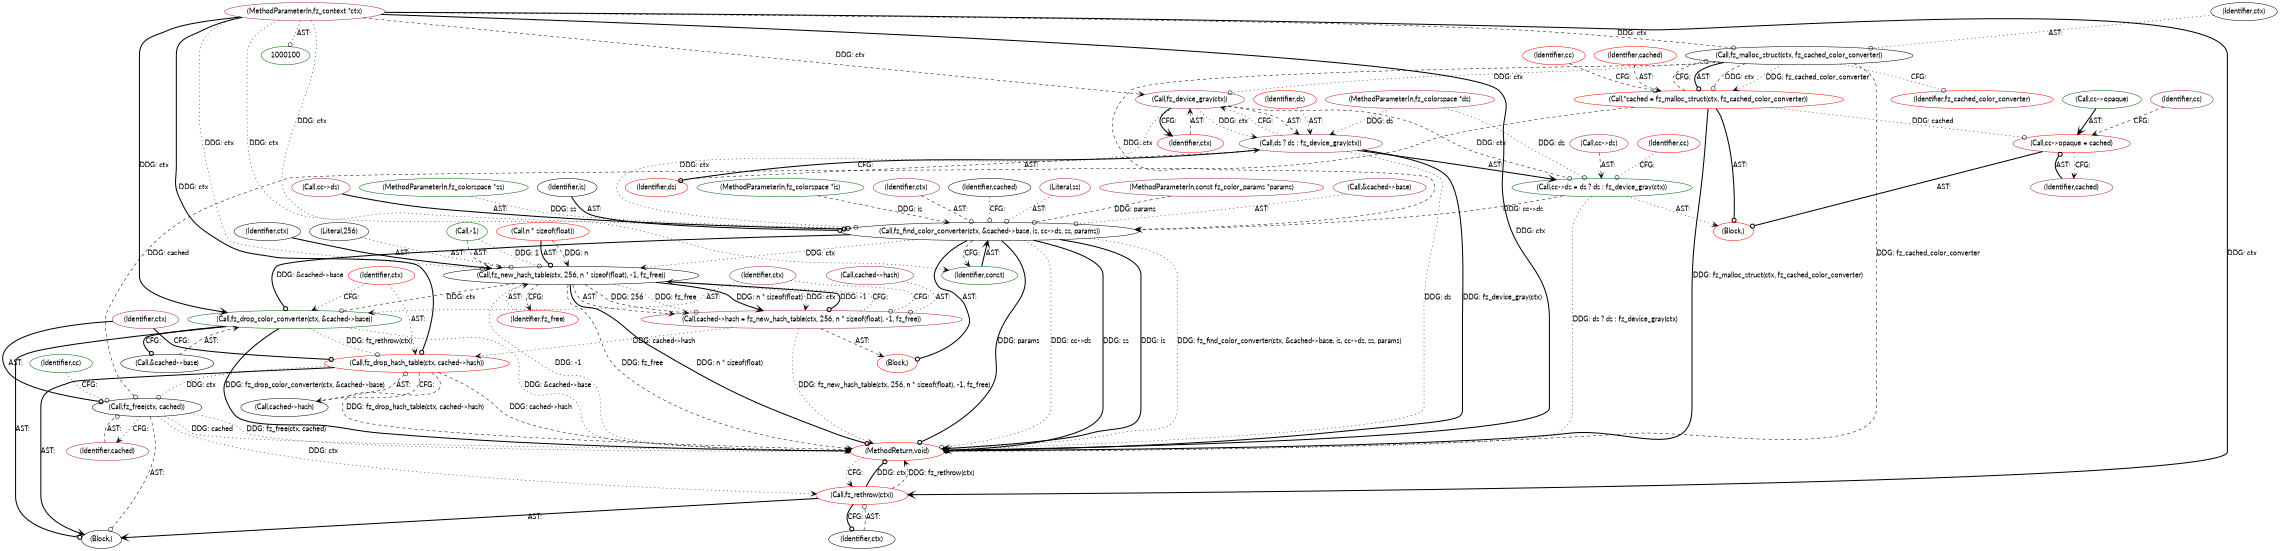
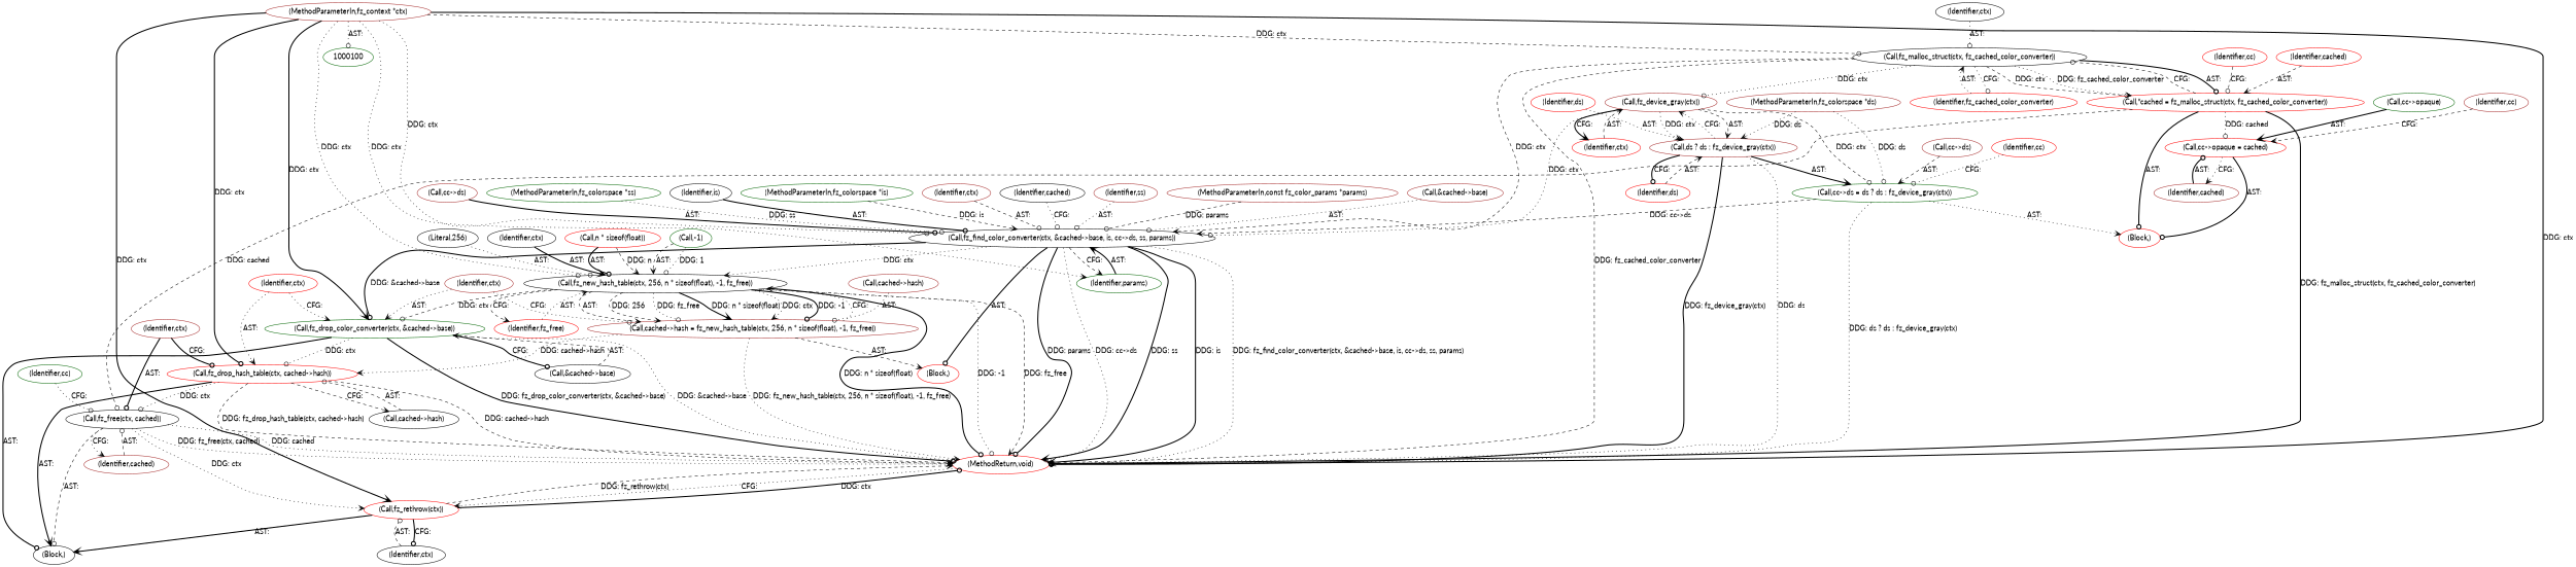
  digraph {
    fontname=Lato
    node [color=red fontname=Lato]
    edge [arrowhead=odot fontname=Lato style=dotted]
    n1 [color=black label="(Call,fz_malloc_struct(ctx, fz_cached_color_converter))"]
    n2 [label="(Call,*cached = fz_malloc_struct(ctx, fz_cached_color_converter))"]
    n3 [color=brown label="(Call,fz_device_gray(ctx))"]
    n4 [color=black label="(Call,fz_find_color_converter(ctx, &cached->base, is, cc->ds, ss, params))"]
    n5 [label="(Identifier,fz_cached_color_converter)"]
    n6 [label="(MethodReturn,void)"]
    n7 [color=black label="(Call,fz_free(ctx, cached))"]
    n8 [label="(Call,cc->opaque = cached)"]
    n9 [label="(Block,)"]
    n10 [color=darkgreen label="(Call,cc->ds = ds ? ds : fz_device_gray(ctx))"]
    n11 [color=brown label="(Call,ds ? ds : fz_device_gray(ctx))"]
    n12 [label="(Identifier,ctx)"]
    n13 [color=black label="(Call,fz_new_hash_table(ctx, 256, n * sizeof(float), -1, fz_free))"]
    n14 [color=darkgreen label="(Call,fz_drop_color_converter(ctx, &cached->base))"]
-   n15 [color=darkgreen label="(Identifier,const)"]
+   n15 [color=darkgreen label="(Identifier,params)"]
    n16 [label="(Block,)"]
    n17 [label="(Call,fz_rethrow(ctx))"]
    n18 [color=brown label="(MethodParameterIn,fz_context *ctx)"]
    n19 [label="(Call,fz_drop_hash_table(ctx, cached->hash))"]
    1000100 [color=darkgreen]
    n21 [color=black label="(Block,)"]
    n22 [color=brown label="(Identifier,cached)"]
    n23 [color=black label="(Identifier,ctx)"]
    n24 [color=brown label="(Call,cached->hash = fz_new_hash_table(ctx, 256, n * sizeof(float), -1, fz_free))"]
    n25 [label="(Identifier,fz_free)"]
    n26 [color=black label="(Call,cached->hash)"]
    n27 [color=black label="(Call,&cached->base)"]
    n28 [color=brown label="(Identifier,cached)"]
    n29 [label="(Identifier,ds)"]
    n30 [color=brown label="(Call,cc->ds)"]
    n31 [label="(Identifier,cc)"]
    n32 [color=darkgreen label="(MethodParameterIn,fz_colorspace *ss)"]
    n33 [color=black label="(Identifier,is)"]
    n34 [color=darkgreen label="(MethodParameterIn,fz_colorspace *is)"]
    n35 [color=black label="(Literal,256)"]
    n36 [color=brown label="(Call,cached->hash)"]
    n37 [color=black label="(Identifier,ctx)"]
    n38 [color=darkgreen label="(Call,-1)"]
    n39 [label="(Identifier,ds)"]
    n40 [color=brown label="(Identifier,ctx)"]
    n41 [color=black label="(Identifier,cached)"]
-   n42 [color=brown label="(Literal,ss)"]
+   n42 [color=brown label="(Identifier,ss)"]
    n43 [label="(Call,n * sizeof(float))"]
    n44 [color=brown label="(MethodParameterIn,const fz_color_params *params)"]
    n45 [color=brown label="(Call,cc->ds)"]
    n46 [label="(Identifier,ctx)"]
    n47 [label="(Identifier,cc)"]
    n48 [color=darkgreen label="(Identifier,cc)"]
    n49 [color=brown label="(Identifier,ctx)"]
    n50 [color=brown label="(MethodParameterIn,fz_colorspace *ds)"]
    n51 [color=brown label="(Call,&cached->base)"]
    n52 [color=brown label="(Identifier,ctx)"]
    n53 [label="(Identifier,cached)"]
    n54 [color=black label="(Identifier,ctx)"]
    n55 [color=brown label="(Identifier,cc)"]
    n56 [color=darkgreen label="(Call,cc->opaque)"]
    n1 -> n2 [label="AST: " style=bold]
    n1 -> n2 [label="DDG: ctx" style=dashed]
    n1 -> n2 [arrowhead=vee label="DDG: fz_cached_color_converter"]
    n1 -> n3 [label="DDG: ctx"]
    n1 -> n4 [arrowhead=vee label="DDG: ctx" style=dashed]
    n1 -> n5 [label="CFG: "]
    n1 -> n6 [label="DDG: fz_cached_color_converter" style=dashed]
    n2 -> n1 [label="CFG: " style=dashed]
    n2 -> n6 [label="DDG: fz_malloc_struct(ctx, fz_cached_color_converter)" style=bold]
    n2 -> n7 [label="DDG: cached" style=dashed]
    n2 -> n8 [label="DDG: cached"]
    n2 -> n9 [label="AST: " style=bold]
    n3 -> n4 [label="DDG: ctx"]
    n3 -> n10 [label="DDG: ctx" style=dashed]
    n3 -> n11 [arrowhead=vee label="AST: " style=dashed]
    n3 -> n11 [arrowhead=vee label="DDG: ctx"]
    n3 -> n12 [arrowhead=vee label="CFG: " style=bold]
    n4 -> n6 [label="DDG: cc->ds"]
    n4 -> n6 [arrowhead=vee label="DDG: ss" style=bold]
    n4 -> n6 [arrowhead=vee label="DDG: is" style=bold]
    n4 -> n6 [label="DDG: fz_find_color_converter(ctx, &cached->base, is, cc->ds, ss, params)"]
    n4 -> n6 [label="DDG: params" style=bold]
    n4 -> n13 [arrowhead=vee label="DDG: ctx"]
    n4 -> n14 [label="DDG: &cached->base" style=bold]
    n4 -> n15 [arrowhead=vee label="CFG: " style=dashed]
    n4 -> n16 [label="AST: " style=bold]
+   n5 -> n1 [arrowhead=vee label="AST: "]
    n6 -> n17 [arrowhead=vee label="CFG: "]
    n7 -> n6 [arrowhead=vee label="DDG: fz_free(ctx, cached)"]
    n7 -> n6 [arrowhead=vee label="DDG: cached"]
    n7 -> n17 [arrowhead=vee label="DDG: ctx"]
    n7 -> n21 [label="AST: " style=dashed]
    n7 -> n22 [arrowhead=vee label="CFG: "]
    n8 -> n9 [label="AST: " style=bold]
    n8 -> n28 [arrowhead=vee label="CFG: "]
    n10 -> n4 [arrowhead=vee label="DDG: cc->ds" style=dashed]
    n10 -> n6 [label="DDG: ds ? ds : fz_device_gray(ctx)"]
    n10 -> n9 [arrowhead=vee label="AST: "]
    n11 -> n3 [arrowhead=vee label="CFG: "]
    n11 -> n6 [arrowhead=vee label="DDG: ds"]
    n11 -> n6 [label="DDG: fz_device_gray(ctx)" style=bold]
    n11 -> n10 [arrowhead=vee label="AST: " style=bold]
    n11 -> n29 [label="CFG: " style=bold]
    n12 -> n3 [arrowhead=vee label="AST: " style=dashed]
    n13 -> n6 [label="DDG: n * sizeof(float)" style=bold]
    n13 -> n6 [label="DDG: -1"]
    n13 -> n6 [arrowhead=vee label="DDG: fz_free" style=dashed]
    n13 -> n14 [label="DDG: ctx" style=dashed]
    n13 -> n24 [arrowhead=vee label="AST: " style=dashed]
    n13 -> n24 [arrowhead=vee label="DDG: 256" style=dashed]
    n13 -> n24 [label="DDG: fz_free"]
    n13 -> n24 [arrowhead=vee label="DDG: n * sizeof(float)" style=bold]
    n13 -> n24 [arrowhead=vee label="DDG: ctx"]
    n13 -> n24 [label="DDG: -1" style=bold]
    n13 -> n25 [arrowhead=vee label="CFG: " style=dashed]
    n14 -> n6 [label="DDG: &cached->base"]
    n14 -> n6 [label="DDG: fz_drop_color_converter(ctx, &cached->base)" style=bold]
-   n14 -> n19 [label="DDG: fz_rethrow(ctx)"]
+   n14 -> n19 [label="DDG: ctx"]
    n14 -> n21 [label="AST: " style=bold]
    n14 -> n27 [label="CFG: " style=bold]
    n15 -> n4 [arrowhead=vee label="AST: " style=bold]
    n17 -> n6 [label="DDG: ctx" style=bold]
    n17 -> n6 [arrowhead=vee label="DDG: fz_rethrow(ctx)" style=dashed]
    n17 -> n21 [arrowhead=vee label="AST: " style=bold]
    n17 -> n23 [label="CFG: " style=bold]
    n18 -> n1 [label="DDG: ctx" style=dashed]
-   n18 -> n3 [arrowhead=vee label="DDG: ctx" style=dashed]
    n18 -> n4 [label="DDG: ctx"]
    n18 -> n6 [label="DDG: ctx" style=bold]
    n18 -> n13 [label="DDG: ctx"]
    n18 -> n14 [arrowhead=vee label="DDG: ctx" style=bold]
    n18 -> n15 [arrowhead=vee label="DDG: ctx"]
    n18 -> n17 [arrowhead=vee label="DDG: ctx" style=bold]
    n18 -> n19 [label="DDG: ctx" style=bold]
    n18 -> 1000100 [label="AST: "]
    n19 -> n6 [label="DDG: cached->hash" style=dashed]
    n19 -> n6 [arrowhead=vee label="DDG: fz_drop_hash_table(ctx, cached->hash)" style=dashed]
    n19 -> n7 [label="DDG: ctx"]
    n19 -> n21 [arrowhead=vee label="AST: " style=bold]
    n19 -> n26 [arrowhead=vee label="CFG: " style=dashed]
    n22 -> n7 [label="AST: " style=dashed]
    n23 -> n17 [label="AST: " style=dashed]
    n24 -> n6 [arrowhead=vee label="DDG: fz_new_hash_table(ctx, 256, n * sizeof(float), -1, fz_free)"]
    n24 -> n13 [arrowhead=vee label="CFG: "]
    n24 -> n16 [arrowhead=vee label="AST: " style=dashed]
    n24 -> n19 [arrowhead=vee label="DDG: cached->hash"]
    n25 -> n13 [arrowhead=vee label="AST: "]
    n26 -> n19 [label="AST: " style=dashed]
    n27 -> n14 [arrowhead=vee label="AST: " style=dashed]
    n28 -> n8 [label="AST: " style=bold]
    n29 -> n11 [arrowhead=vee label="AST: " style=dashed]
    n30 -> n4 [label="AST: " style=bold]
    n31 -> n10 [label="CFG: "]
    n32 -> n4 [label="DDG: ss"]
    n33 -> n4 [label="AST: " style=bold]
    n34 -> n4 [arrowhead=vee label="DDG: is" style=dashed]
    n35 -> n13 [label="AST: "]
    n36 -> n24 [label="AST: "]
    n37 -> n1 [label="AST: "]
    n38 -> n13 [arrowhead=vee label="AST: " style=dashed]
    n38 -> n13 [label="DDG: 1"]
    n39 -> n11 [arrowhead=vee label="AST: "]
    n40 -> n4 [label="AST: " style=dashed]
    n41 -> n4 [label="CFG: "]
    n42 -> n4 [label="AST: "]
    n43 -> n13 [label="AST: " style=bold]
    n43 -> n13 [arrowhead=vee label="DDG: n" style=dashed]
    n44 -> n4 [label="DDG: params" style=dashed]
    n45 -> n10 [arrowhead=vee label="AST: " style=dashed]
    n46 -> n14 [arrowhead=vee label="CFG: "]
    n46 -> n19 [arrowhead=vee label="AST: "]
    n47 -> n2 [label="CFG: " style=dashed]
    n48 -> n7 [label="CFG: "]
    n49 -> n7 [label="AST: " style=bold]
    n49 -> n19 [label="CFG: " style=bold]
    n50 -> n10 [label="DDG: ds"]
    n50 -> n11 [arrowhead=vee label="DDG: ds"]
    n51 -> n4 [label="AST: "]
    n52 -> n14 [arrowhead=vee label="AST: "]
    n52 -> n24 [label="CFG: "]
    n53 -> n2 [arrowhead=vee label="AST: " style=dashed]
    n54 -> n13 [arrowhead=vee label="AST: " style=bold]
    n55 -> n8 [arrowhead=vee label="CFG: " style=dashed]
    n56 -> n8 [arrowhead=vee label="AST: " style=bold]
  }
